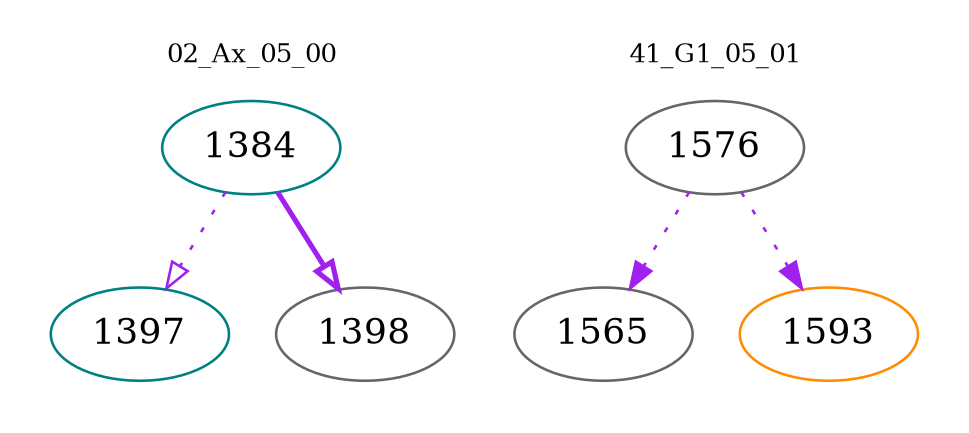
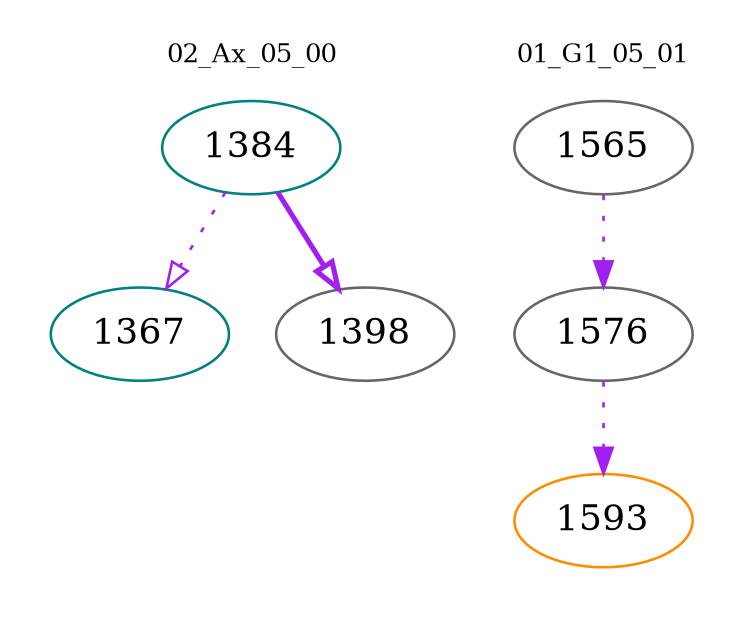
  digraph {
    node [color=gray40]
    edge [arrowhead=onormal color=purple style=dotted]
    n1 [color=teal label=1384]
-   n2 [color=teal label=1397]
+   n2 [color=teal label=1367]
    n3 [label=1398]
    n4 [label=1576]
    n5 [label=1565]
    n6 [color=darkorange label=1593]
    subgraph cluster_1 {
      color=white
      fontsize=10
      label="02_Ax_05_00"
      n1
      n2
      n3
    }
    subgraph cluster_2 {
      color=white
      fontsize=10
-     label="41_G1_05_01"
+     label="01_G1_05_01"
      n4
      n5
      n6
    }
    n1 -> n2
    n1 -> n3 [style=bold]
-   n4 -> n5 [arrowhead=normal]
+   n5 -> n4 [arrowhead=normal]
    n4 -> n6 [arrowhead=normal]
  }
